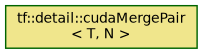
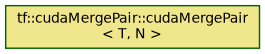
  digraph {
    rankdir=LR
-   n1 [color=darkgreen fillcolor=khaki fontname=Helvetica fontsize=10 height=0.2 label="tf::detail::cudaMergePair\l\< T, N \>" shape=box style=filled width=0.4]
+   n1 [color=darkgreen fillcolor=khaki fontname=Helvetica fontsize=10 height=0.2 label="tf::cudaMergePair::cudaMergePair\l\< T, N \>" shape=box style=filled width=0.4]
  }
